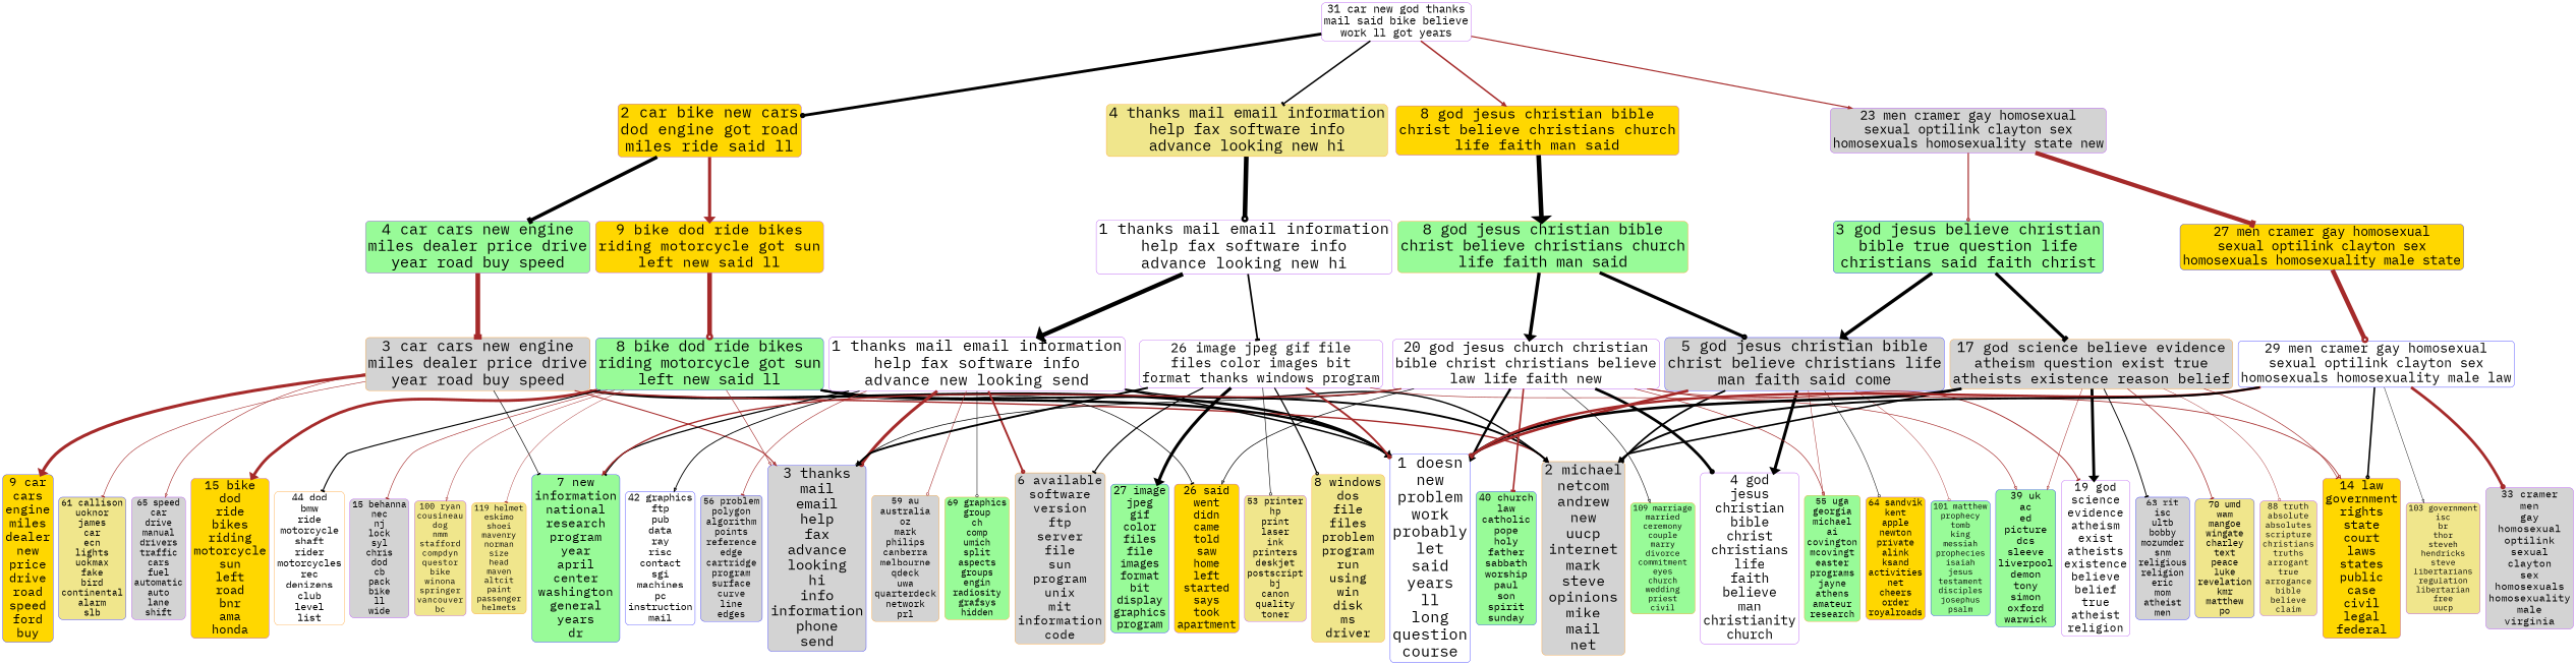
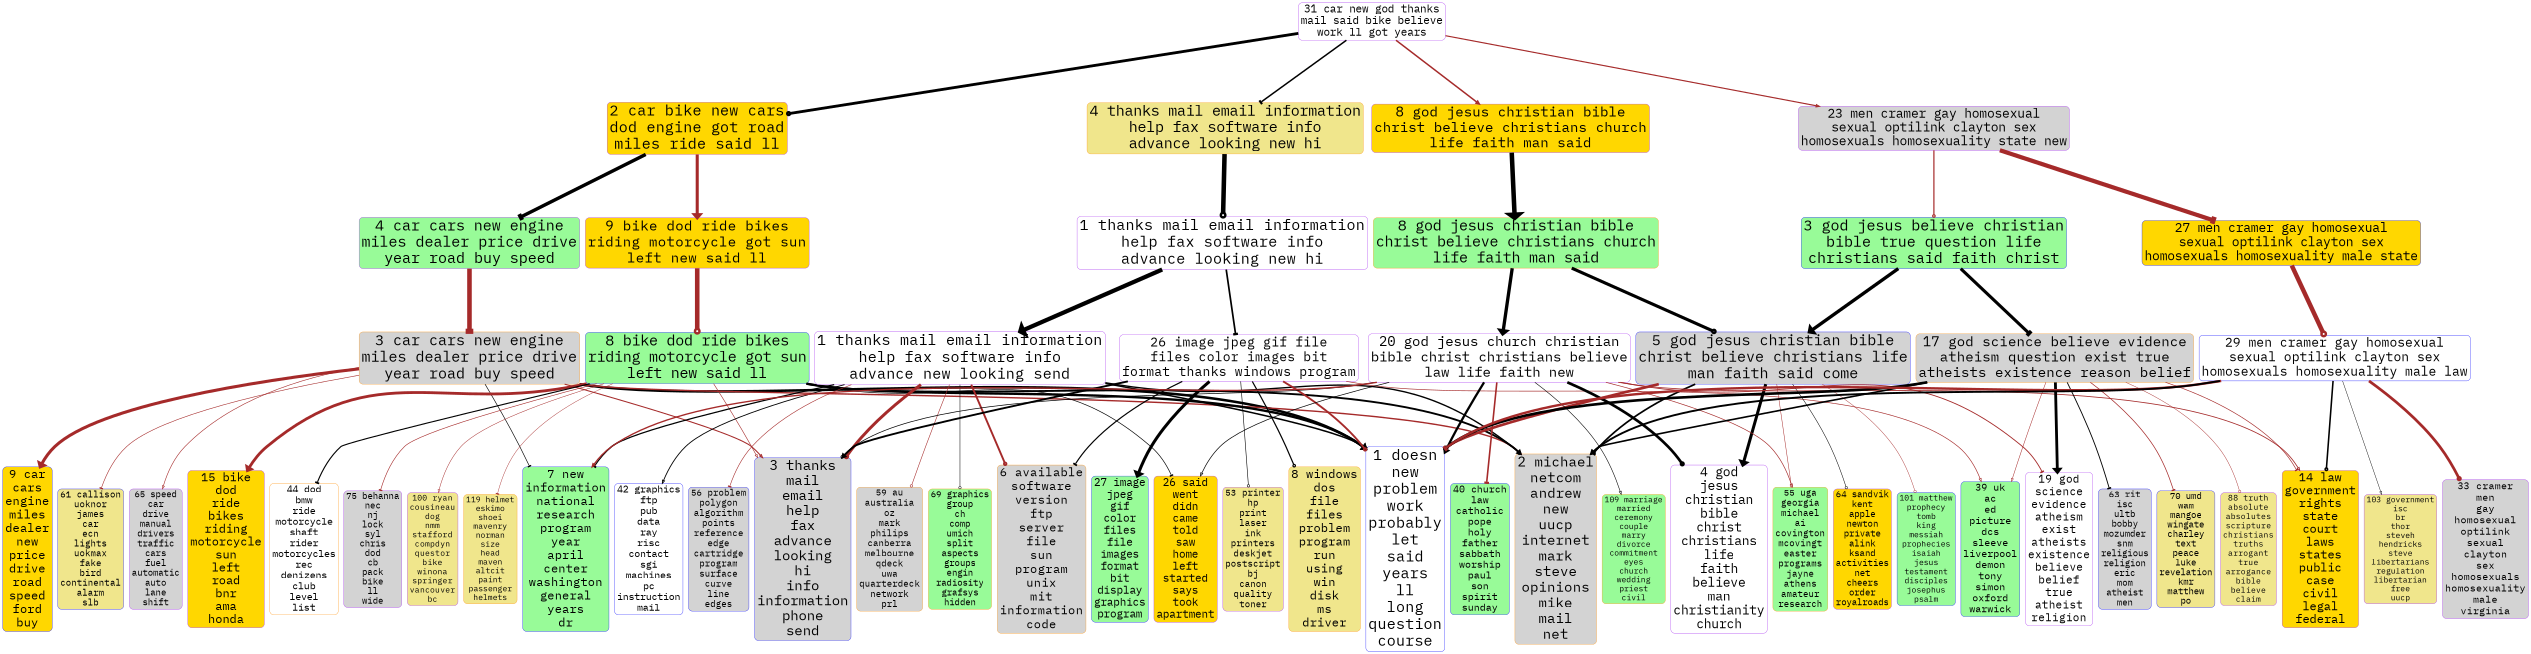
  digraph {
    fontname="IBM Plex Mono"
    ranksep=2.8
    node [color=purple fontname="IBM Plex Mono" fontsize=50 rank=3 shape=box style="rounded,filled" fillcolor=lightgrey]
    edge [dir=forward fontname="IBM Plex Mono" penwidth=4.905 color=black arrowhead=onormal]
    n1 [color=blue label="1 doesn\nnew\nproblem\nwork\nprobably\nlet\nsaid\nyears\nll\nlong\nquestion\ncourse" fillcolor=white]
    n2 [color=darkorange fontsize=46.1741 label="2 michael\nnetcom\nandrew\nnew\nuucp\ninternet\nmark\nsteve\nopinions\nmike\nmail\nnet"]
    n3 [color=blue fontsize=44.9965 label="3 thanks\nmail\nemail\nhelp\nfax\nadvance\nlooking\nhi\ninfo\ninformation\nphone\nsend"]
    n4 [color=blue fontsize=40.4508 label="7 new\ninformation\nnational\nresearch\nprogram\nyear\napril\ncenter\nwashington\ngeneral\nyears\ndr" fillcolor=palegreen]
    n5 [color=blue fontsize=40.0639 label="9 car\ncars\nengine\nmiles\ndealer\nnew\nprice\ndrive\nroad\nspeed\nford\nbuy" fillcolor=gold]
    n6 [color=blue fontsize=29.4344 label="61 callison\nuoknor\njames\ncar\necn\nlights\nuokmax\nfake\nbird\ncontinental\nalarm\nslb" fillcolor=khaki]
    n7 [fontsize=28.8508 label="65 speed\ncar\ndrive\nmanual\ndrivers\ntraffic\ncars\nfuel\nautomatic\nauto\nlane\nshift"]
    n8 [fontsize=38.2102 label="15 bike\ndod\nride\nbikes\nriding\nmotorcycle\nsun\nleft\nroad\nbnr\nama\nhonda" fillcolor=gold]
    n9 [fontsize=35.2628 label="26 said\nwent\ndidn\ncame\ntold\nsaw\nhome\nleft\nstarted\nsays\ntook\napartment" fillcolor=gold]
    n10 [color=darkorange fontsize=31.7562 label="44 dod\nbmw\nride\nmotorcycle\nshaft\nrider\nmotorcycles\nrec\ndenizens\nclub\nlevel\nlist" fillcolor=white]
-   n11 [fontsize=28.2286 label="15 behanna\nnec\nnj\nlock\nsyl\nchris\ndod\ncb\npack\nbike\nll\nwide"]
+   n11 [fontsize=28.2286 label="75 behanna\nnec\nnj\nlock\nsyl\nchris\ndod\ncb\npack\nbike\nll\nwide"]
    n12 [fontsize=26.8906 label="100 ryan\ncousineau\ndog\nnmm\nstafford\ncompdyn\nquestor\nbike\nwinona\nspringer\nvancouver\nbc" fillcolor=khaki]
    n13 [color=darkorange fontsize=26.1342 label="119 helmet\neskimo\nshoei\nmavenry\nnorman\nsize\nhead\nmaven\naltcit\npaint\npassenger\nhelmets" fillcolor=khaki]
    n14 [color=darkorange fontsize=40.6629 label="6 available\nsoftware\nversion\nftp\nserver\nfile\nsun\nprogram\nunix\nmit\ninformation\ncode"]
    n15 [color=blue fontsize=31.7793 label="42 graphics\nftp\npub\ndata\nray\nrisc\ncontact\nsgi\nmachines\npc\ninstruction\nmail" fillcolor=white]
    n16 [color=blue fontsize=29.6749 label="56 problem\npolygon\nalgorithm\npoints\nreference\nedge\ncartridge\nprogram\nsurface\ncurve\nline\nedges"]
    n17 [color=darkorange fontsize=29.5996 label="59 au\naustralia\noz\nmark\nphilips\ncanberra\nmelbourne\nqdeck\nuwa\nquarterdeck\nnetwork\nprl"]
    n18 [color=darkorange fontsize=28.6849 label="69 graphics\ngroup\nch\ncomp\numich\nsplit\naspects\ngroups\nengin\nradiosity\ngrafsys\nhidden" fillcolor=palegreen]
    n19 [color=darkorange fontsize=40.1499 label="8 windows\ndos\nfile\nfiles\nproblem\nprogram\nrun\nusing\nwin\ndisk\nms\ndriver" fillcolor=khaki]
    n20 [color=blue fontsize=35.1674 label="27 image\njpeg\ngif\ncolor\nfiles\nfile\nimages\nformat\nbit\ndisplay\ngraphics\nprogram" fillcolor=palegreen]
    n21 [color=blue fontsize=32.2729 label="39 uk\nac\ned\npicture\ndcs\nsleeve\nliverpool\ndemon\ntony\nsimon\noxford\nwarwick" fillcolor=palegreen]
    n22 [fontsize=30.0303 label="53 printer\nhp\nprint\nlaser\nink\nprinters\ndeskjet\npostscript\nbj\ncanon\nquality\ntoner" fillcolor=khaki]
    n23 [fontsize=40.756 label="4 god\njesus\nchristian\nbible\nchrist\nchristians\nlife\nfaith\nbelieve\nman\nchristianity\nchurch" fillcolor=white]
    n24 [color=darkorange fontsize=29.6875 label="55 uga\ngeorgia\nmichael\nai\ncovington\nmcovingt\neaster\nprograms\njayne\nathens\namateur\nresearch" fillcolor=palegreen]
    n25 [fontsize=28.9778 label="64 sandvik\nkent\napple\nnewton\nprivate\nalink\nksand\nactivities\nnet\ncheers\norder\nroyalroads" fillcolor=gold]
    n26 [color=blue fontsize=26.8644 label="101 matthew\nprophecy\ntomb\nking\nmessiah\nprophecies\nisaiah\njesus\ntestament\ndisciples\njosephus\npsalm" fillcolor=palegreen]
    n27 [fontsize=38.5467 label="14 law\ngovernment\nrights\nstate\ncourt\nlaws\nstates\npublic\ncase\ncivil\nlegal\nfederal" fillcolor=gold]
    n28 [fontsize=37.284 label="19 god\nscience\nevidence\natheism\nexist\natheists\nexistence\nbelieve\nbelief\ntrue\natheist\nreligion" fillcolor=white]
    n29 [color=blue fontsize=32.1842 label="40 church\nlaw\ncatholic\npope\nholy\nfather\nsabbath\nworship\npaul\nson\nspirit\nsunday" fillcolor=palegreen]
    n30 [color=darkorange fontsize=26.4759 label="109 marriage\nmarried\nceremony\ncouple\nmarry\ndivorce\ncommitment\neyes\nchurch\nwedding\npriest\ncivil" fillcolor=palegreen]
    n31 [color=blue fontsize=29.2582 label="63 rit\nisc\nultb\nbobby\nmozumder\nsnm\nreligious\nreligion\neric\nmom\natheist\nmen"]
    n32 [color=blue fontsize=28.4291 label="70 umd\nwam\nmangoe\nwingate\ncharley\ntext\npeace\nluke\nrevelation\nkmr\nmatthew\npo" fillcolor=khaki]
    n33 [fontsize=27.2275 label="88 truth\nabsolute\nabsolutes\nscripture\nchristians\ntruths\narrogant\ntrue\narrogance\nbible\nbelieve\nclaim" fillcolor=khaki]
    n34 [fontsize=33.7531 label="33 cramer\nmen\ngay\nhomosexual\noptilink\nsexual\nclayton\nsex\nhomosexuals\nhomosexuality\nmale\nvirginia"]
    n35 [fontsize=26.794 label="103 government\nisc\nbr\nthor\nsteveh\nhendricks\nsteve\nlibertarians\nregulation\nlibertarian\nfree\nuucp" fillcolor=khaki]
    n36 [color=darkorange fontsize=49.0955 label="3 car cars new engine\nmiles dealer price drive\nyear road buy speed" rank=2]
    n37 [color=blue fontsize=47.8012 label="8 bike dod ride bikes\nriding motorcycle got sun\nleft new said ll" rank=2 fillcolor=palegreen]
    n38 [label="1 thanks mail email information\nhelp fax software info\nadvance new looking send" rank=2 fillcolor=white]
    n39 [fontsize=43.3529 label="26 image jpeg gif file\nfiles color images bit\nformat thanks windows program" rank=2 fillcolor=white]
    n40 [color=blue fontsize=48.7646 label="5 god jesus christian bible\nchrist believe christians life\nman faith said come" rank=2]
    n41 [fontsize=45.0816 label="20 god jesus church christian\nbible christ christians believe\nlaw life faith new" rank=2 fillcolor=white]
    n42 [color=darkorange fontsize=45.6348 label="17 god science believe evidence\natheism question exist true\natheists existence reason belief" rank=2]
    n43 [color=blue fontsize=42.4406 label="29 men cramer gay homosexual\nsexual optilink clayton sex\nhomosexuals homosexuality male law" rank=2 fillcolor=white]
    n44 [fontsize=48.3403 label="4 car cars new engine\nmiles dealer price drive\nyear road buy speed" fillcolor=palegreen]
    n45 [fontsize=47.1522 label="9 bike dod ride bikes\nriding motorcycle got sun\nleft new said ll" fillcolor=gold]
    n46 [label="1 thanks mail email information\nhelp fax software info\nadvance looking new hi" fillcolor=white]
    n47 [color=darkorange fontsize=47.2996 label="8 god jesus christian bible\nchrist believe christians church\nlife faith man said" fillcolor=palegreen]
    n48 [color=blue fontsize=48.4599 label="3 god jesus believe christian\nbible true question life\nchristians said faith christ" fillcolor=palegreen]
    n49 [color=blue fontsize=41.727 label="27 men cramer gay homosexual\nsexual optilink clayton sex\nhomosexuals homosexuality male state" fillcolor=gold]
    n50 [fontsize=49.5216 label="2 car bike new cars\ndod engine got road\nmiles ride said ll" rank=4 fillcolor=gold]
    n51 [color=darkorange fontsize=47.9387 label="4 thanks mail email information\nhelp fax software info\nadvance looking new hi" rank=4 fillcolor=khaki]
    n52 [fontsize=45.8721 label="8 god jesus christian bible\nchrist believe christians church\nlife faith man said" rank=4 fillcolor=gold]
    n53 [fontsize=40.9209 label="23 men cramer gay homosexual\nsexual optilink clayton sex\nhomosexuals homosexuality state new" rank=4]
    n54 [fontsize=34.4509 label="31 car new god thanks\nmail said bike believe\nwork ll got years" rank=5 fillcolor=white]
    subgraph sub_1 {
      rank=same
      n1
      n2
      n3
      n4
      n5
      n6
      n7
      n8
      n9
      n10
      n11
      n12
      n13
      n14
      n15
      n16
      n17
      n18
      n19
      n20
      n21
      n22
      n23
      n24
      n25
      n26
      n27
      n28
      n29
      n30
      n31
      n32
      n33
      n34
      n35
    }
    subgraph sub_2 {
      rank=same
      n36
      n37
      n38
      n39
      n40
      n41
      n42
      n43
    }
    subgraph sub_3 {
      rank=same
      n44
      n45
      n46
      n47
      n48
      n49
    }
    subgraph sub_4 {
      rank=same
      n50
      n51
      n52
      n53
    }
    subgraph sub_5 {
      rank=same
      n54
    }
    n36 -> n1 [penwidth=8.3258]
    n36 -> n2 [penwidth=4.5911 color=brown]
    n36 -> n3 [penwidth=3.3888 color=brown]
    n36 -> n4 [penwidth=2.0837 arrowhead=tee]
    n36 -> n5 [penwidth=9.9887 color=brown]
    n36 -> n6 [penwidth=1.8797 color=brown arrowhead=tee]
    n36 -> n7 [penwidth=1.9152 color=brown]
    n37 -> n1 [penwidth=7.7633]
    n37 -> n2 [penwidth=6.1802]
    n37 -> n3 [penwidth=1.9109 color=brown]
    n37 -> n8 [penwidth=9.2449 color=brown]
    n37 -> n9 [penwidth=2.1836 arrowhead=tee]
    n37 -> n10 [penwidth=3.6203 arrowhead=tee]
    n37 -> n11 [penwidth=1.959 color=brown arrowhead=tee]
    n37 -> n12 [penwidth=1.5081 color=brown]
    n37 -> n13 [penwidth=1.3241 color=brown arrowhead=tee]
    n38 -> n1 [penwidth=4.9616 arrowhead=tee]
    n38 -> n2 [penwidth=4.5247 arrowhead=odot]
    n38 -> n3 [penwidth=9.7294 color=brown arrowhead=odot]
    n38 -> n4 [penwidth=4.0409 arrowhead=tee]
    n38 -> n14 [penwidth=6.2271 color=brown arrowhead=odot]
    n38 -> n15 [penwidth=2.8686]
    n38 -> n16 [penwidth=1.8844 color=brown arrowhead=tee]
    n38 -> n17 [penwidth=1.8251 color=brown arrowhead=odot]
    n38 -> n18 [penwidth=1.6249 arrowhead=odot]
    n39 -> n1 [penwidth=6.1469 color=brown arrowhead=odot]
    n39 -> n3 [penwidth=6.1376]
    n39 -> n14 [penwidth=3.8177 arrowhead=tee]
    n39 -> n19 [penwidth=3.906 arrowhead=odot]
    n39 -> n20 [penwidth=9.9267]
    n39 -> n21 [penwidth=2.082 color=brown]
    n39 -> n22 [penwidth=1.8811 arrowhead=odot]
    n40 -> n1 [penwidth=8.7148 color=brown arrowhead=odot]
    n40 -> n2 [penwidth=5.5705 arrowhead=tee]
    n40 -> n23 [penwidth=9.8213]
    n40 -> n24 [penwidth=1.5769 color=brown arrowhead=odot]
    n40 -> n25 [penwidth=1.6528 arrowhead=odot]
    n40 -> n26 [penwidth=1.3347 color=brown arrowhead=odot]
    n41 -> n1 [penwidth=7.4565]
    n41 -> n3 [penwidth=2.3204 arrowhead=odot]
    n41 -> n4 [penwidth=4.4242 color=brown]
    n41 -> n9 [penwidth=2.2639]
    n41 -> n23 [penwidth=8.8584 arrowhead=odot]
    n41 -> n24 [penwidth=2.1614 color=brown]
    n41 -> n27 [penwidth=2.6465 color=brown]
    n41 -> n28 [penwidth=2.8922 color=brown arrowhead=tee]
    n41 -> n29 [penwidth=5.2234 color=brown arrowhead=tee]
    n41 -> n30 [penwidth=1.8373]
    n42 -> n1 [penwidth=8.6385 arrowhead=odot]
    n42 -> n2 [penwidth=5.2765]
    n42 -> n21 [penwidth=1.631 color=brown]
    n42 -> n27 [penwidth=2.1241 color=brown arrowhead=tee]
    n42 -> n28 [penwidth=9.2158]
    n42 -> n31 [penwidth=2.9089 arrowhead=tee]
    n42 -> n32 [penwidth=2.345 color=brown arrowhead=tee]
    n42 -> n33 [penwidth=1.3854 color=brown arrowhead=odot]
    n43 -> n1 [penwidth=7.8532 color=brown arrowhead=tee]
    n43 -> n2 [penwidth=6.2188]
    n43 -> n27 [penwidth=5.1168 arrowhead=odot]
    n43 -> n34 [penwidth=8.9837 color=brown arrowhead=odot]
    n43 -> n35 [penwidth=1.3395]
    n44 -> n36 [penwidth=14.9536 color=brown arrowhead=tee]
    n45 -> n37 [penwidth=14.8659 color=brown arrowhead=odot]
    n46 -> n38 [penwidth=13.8512]
    n46 -> n39 [penwidth=5.5721 arrowhead=tee]
    n47 -> n40 [penwidth=10.2222 arrowhead=odot]
    n47 -> n41 [penwidth=10.8519]
    n48 -> n40 [penwidth=10.9848]
    n48 -> n42 [penwidth=10.1637 arrowhead=tee]
    n49 -> n43 [penwidth=14.5401 color=brown arrowhead=odot]
    n50 -> n44 [penwidth=11.1773 arrowhead=tee]
    n50 -> n45 [penwidth=9.9568 color=brown]
    n51 -> n46 [penwidth=14.825 arrowhead=odot]
    n52 -> n47 [penwidth=14.7841]
    n53 -> n48 [penwidth=3.9129 color=brown arrowhead=odot]
    n53 -> n49 [penwidth=13.745 color=brown arrowhead=tee]
    n54 -> n50 [penwidth=9.2224 arrowhead=odot]
    n54 -> n51 [arrowhead=tee]
    n54 -> n52 [color=brown]
    n54 -> n53 [penwidth=3.7273 color=brown]
  }
